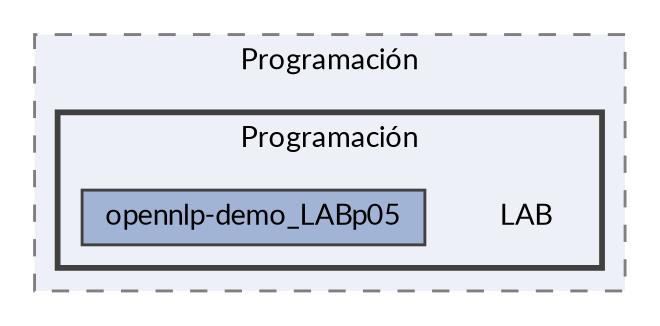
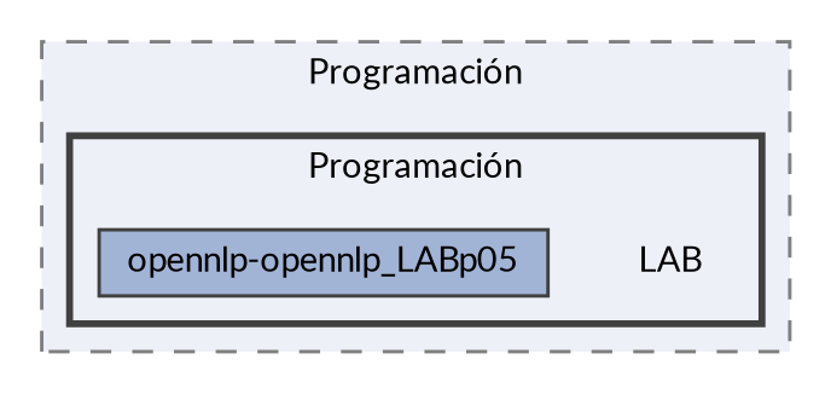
  digraph {
    compound=true
    fontname=Lato
    node [fontname=Lato fontsize=10]
    n1 [height=0.2 label=LAB shape=plaintext width=0.4]
-   n2 [color=grey25 fillcolor="#a2b4d6" height=0.2 label="opennlp-demo_LABp05" shape=box style=filled width=0.4]
+   n2 [color=grey25 fillcolor="#a2b4d6" height=0.2 label="opennlp-opennlp_LABp05" shape=box style=filled width=0.4]
    subgraph cluster_1 {
      bgcolor="#edf0f7"
      fontsize=10
      label="Programación"
      pencolor=grey50
      style="filled,dashed"
      subgraph cluster_2 {
        bgcolor="#edf0f7"
        fontsize=10
        pencolor=grey25
        style="filled,bold"
        n1
        n2
      }
    }
  }
